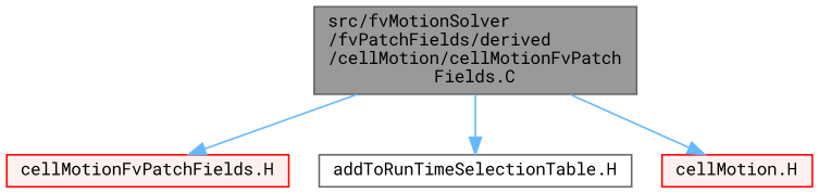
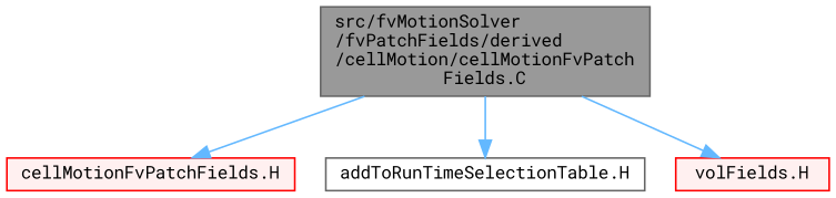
  digraph {
    fontname="Roboto Mono"
    node [color=red fillcolor="#FFF0F0" fontname="Roboto Mono" fontsize=10 shape=box style=filled]
    edge [color=steelblue1 fontname="Roboto Mono" fontsize=10 labelfontname=Helvetica labelfontsize=10 style=solid]
    n1 [color=gray40 fillcolor=grey60 fontcolor=black height=0.2 label="src/fvMotionSolver\l/fvPatchFields/derived\l/cellMotion/cellMotionFvPatch\lFields.C" width=0.4]
    n2 [height=0.2 label="cellMotionFvPatchFields.H" width=0.4]
    n3 [color=grey40 fillcolor=white height=0.2 label="addToRunTimeSelectionTable.H" width=0.4]
-   n4 [height=0.2 label="cellMotion.H" width=0.4]
+   n4 [height=0.2 label="volFields.H" width=0.4]
    n1 -> n2
    n1 -> n3
    n1 -> n4
  }
